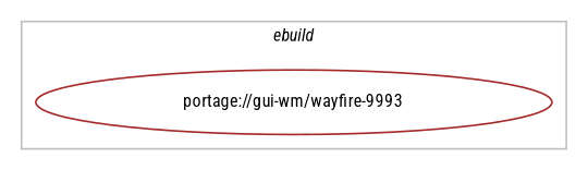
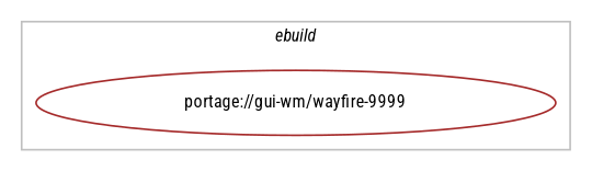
  digraph {
    compound=true
    concentrate=true
    fontname="Roboto Condensed"
    fontsize=10
    newrank=true
    rankdir=LR
    ranksep=1.5
-   n1 [color=brown fontname="Roboto Condensed" fontsize=10 label="portage://gui-wm/wayfire-9993" width=4]
+   n1 [color=brown fontname="Roboto Condensed" fontsize=10 label="portage://gui-wm/wayfire-9999" width=4]
    subgraph cluster_1 {
      color=gray
      label=<<i>ebuild</i>>
      n1
    }
    subgraph cluster_2 {
      color=gray
      label=<<i>dependencies</i>>
      subgraph cluster_3 {
        color=gray
        fillcolor="#eeeeee"
        label=<<i>compile</i>>
        style=filled
      }
      subgraph cluster_4 {
        color=gray
        fillcolor="#eeeeee"
        label=<<i>compile and run</i>>
        style=filled
      }
      subgraph cluster_5 {
        color=gray
        fillcolor="#eeeeee"
        label=<<i>run</i>>
        style=filled
      }
    }
    subgraph cluster_6 {
      color=gray
      label=<<i>candidates</i>>
      rank=same
    }
  }
